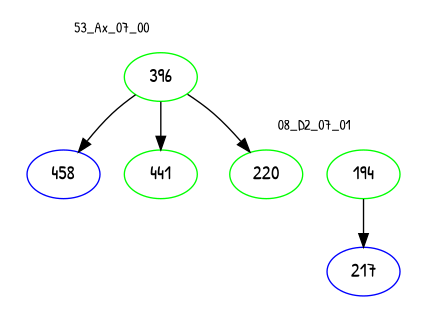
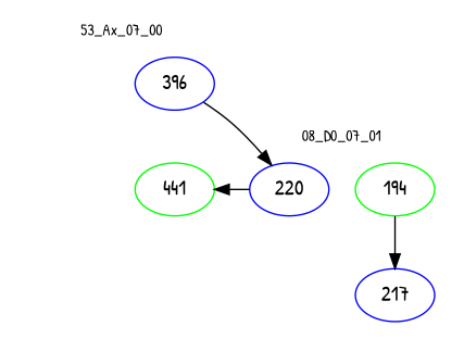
  digraph {
    fontname="Patrick Hand"
    node [color=green fontname="Patrick Hand"]
    edge [color=black fontname="Patrick Hand"]
-   n1 [label=396]
-   n2 [color=blue label=458]
+   n1 [color=blue label=396]
    n3 [label=441]
    n4 [label=194]
-   n5 [label=220]
+   n5 [color=blue label=220]
    n6 [color=blue label=217]
    subgraph cluster_1 {
      color=white
      fontsize=10
      label="53_Ax_07_00"
      n1
-     n2
      n3
    }
    subgraph cluster_2 {
      color=white
      fontsize=10
-     label="08_D2_07_01"
+     label="08_D0_07_01"
      n4
      n5
      n6
    }
-   n1 -> n2
-   n1 -> n3
+   n5 -> n3
    n1 -> n5
    n4 -> n6
  }
